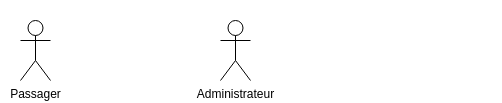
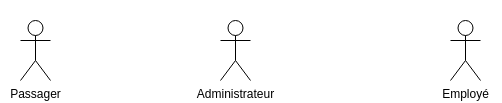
  <mxCell id="0" />
  <mxCell id="1" parent="0" />
  <mxCell id="2" value="Administrateur" style="shape=umlActor;verticalLabelPosition=bottom;verticalAlign=top;html=1;outlineConnect=0;" vertex="1" parent="1"><mxGeometry x="220" y="20" width="30" height="60" as="geometry" /></mxCell>
  <mxCell id="3" value="Passager" style="shape=umlActor;verticalLabelPosition=bottom;verticalAlign=top;html=1;outlineConnect=0;" vertex="1" parent="1"><mxGeometry x="20" y="20" width="30" height="60" as="geometry" /></mxCell>
+ <mxCell id="4" value="Employé" style="shape=umlActor;verticalLabelPosition=bottom;verticalAlign=top;html=1;outlineConnect=0;" vertex="1" parent="1"><mxGeometry x="450" y="20" width="30" height="60" as="geometry" /></mxCell>
